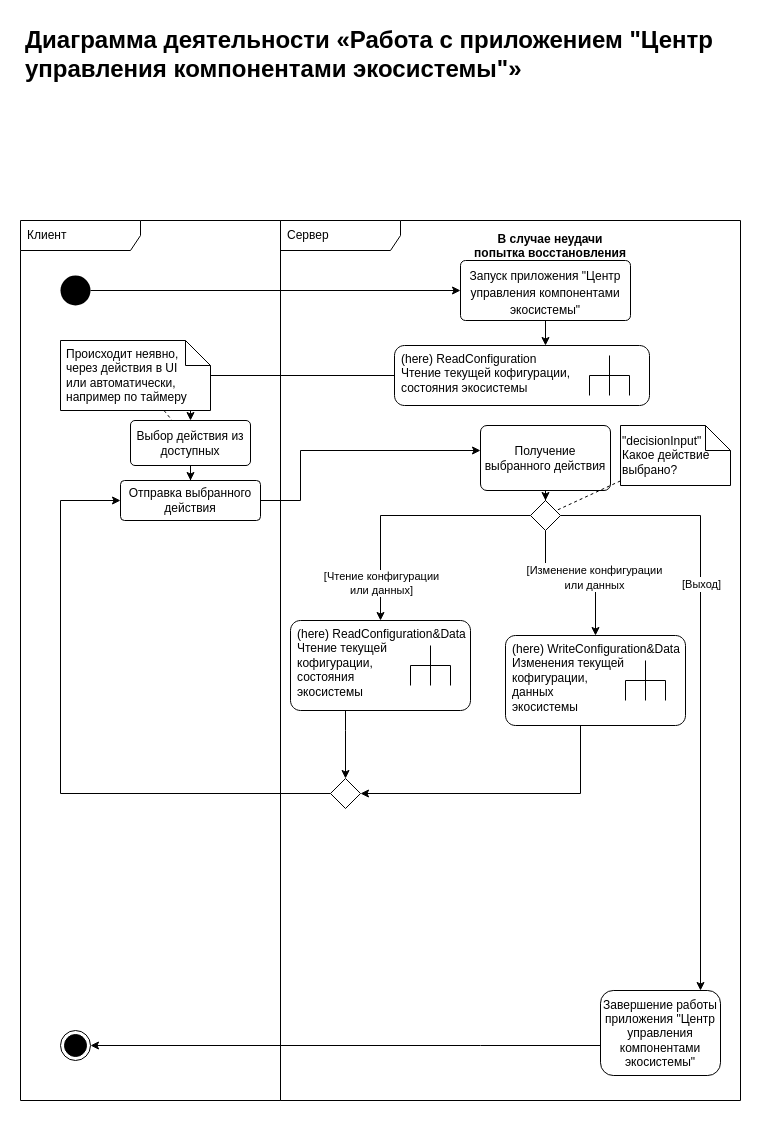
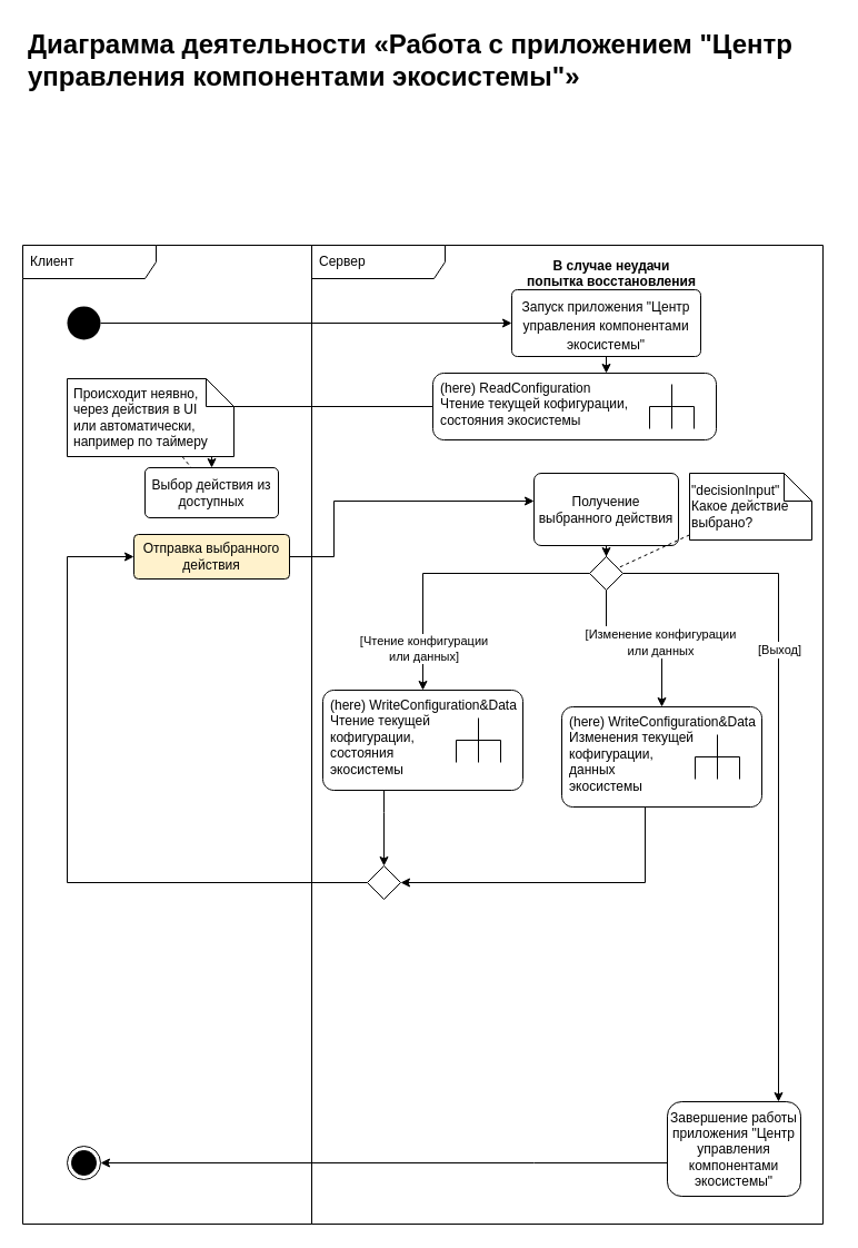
  <mxCell id="0" />
  <mxCell id="1" parent="0" />
  <mxCell id="2" value="Сервер" style="shape=umlFrame;whiteSpace=wrap;html=1;width=120;height=30;boundedLbl=1;verticalAlign=middle;align=left;spacingLeft=5;" parent="1" vertex="1"><mxGeometry x="280" y="220" width="460" height="880" as="geometry" /></mxCell>
  <mxCell id="3" value="В случае неудачи &#10;попытка восстановления" style="text;align=center;fontStyle=1;verticalAlign=middle;spacingLeft=3;spacingRight=3;strokeColor=none;rotatable=0;points=[[0,0.5],[1,0.5]];portConstraint=eastwest;rounded=1;" parent="1" vertex="1"><mxGeometry x="470" y="220" width="160" height="50" as="geometry" /></mxCell>
  <mxCell id="4" value="&lt;h1&gt;Диаграмма деятельности «Работа с приложением &quot;Центр управления компонентами экосистемы&quot;»&lt;/h1&gt;&lt;span style=&quot;text-align: center;&quot;&gt;&lt;br&gt;&lt;/span&gt;" style="text;html=1;strokeColor=none;fillColor=none;spacing=5;spacingTop=-20;overflow=hidden;rounded=0;whiteSpace=wrap;" parent="1" vertex="1"><mxGeometry x="20" y="20" width="730" height="160" as="geometry" /></mxCell>
  <mxCell id="5" value="Клиент" style="shape=umlFrame;whiteSpace=wrap;html=1;width=120;height=30;boundedLbl=1;verticalAlign=middle;align=left;spacingLeft=5;" parent="1" vertex="1"><mxGeometry x="20" y="220" width="260" height="880" as="geometry" /></mxCell>
  <mxCell id="6" value="" style="ellipse;html=1;shape=endState;fillColor=#000000;strokeColor=#000000;fontSize=14;" parent="1" vertex="1"><mxGeometry x="60" y="1030" width="30" height="30" as="geometry" /></mxCell>
  <mxCell id="7" style="edgeStyle=orthogonalEdgeStyle;rounded=0;orthogonalLoop=1;jettySize=auto;html=1;fontSize=14;" parent="1" source="8" target="10" edge="1"><mxGeometry relative="1" as="geometry" /></mxCell>
  <mxCell id="8" value="" style="ellipse;fillColor=#000000;strokeColor=none;fontSize=14;html=1;" parent="1" vertex="1"><mxGeometry x="60" y="275" width="30" height="30" as="geometry" /></mxCell>
  <mxCell id="9" value="" style="edgeStyle=orthogonalEdgeStyle;rounded=0;orthogonalLoop=1;jettySize=auto;html=1;" parent="1" source="10" target="29" edge="1"><mxGeometry relative="1" as="geometry"><mxPoint x="545" y="350" as="targetPoint" /><Array as="points"><mxPoint x="545" y="350" /><mxPoint x="545" y="350" /></Array></mxGeometry></mxCell>
  <mxCell id="10" value="&lt;span style=&quot;font-size: 12px;&quot;&gt;Запуск приложения &quot;Центр управления компонентами экосистемы&quot;&lt;/span&gt;" style="html=1;align=center;verticalAlign=top;rounded=1;absoluteArcSize=1;arcSize=10;dashed=0;fontSize=14;whiteSpace=wrap;" parent="1" vertex="1"><mxGeometry x="460" y="260" width="170" height="60" as="geometry" /></mxCell>
  <mxCell id="11" value="" style="edgeStyle=orthogonalEdgeStyle;rounded=0;orthogonalLoop=1;jettySize=auto;html=1;" parent="1" source="29" target="13" edge="1"><mxGeometry relative="1" as="geometry"><mxPoint x="380" y="375" as="sourcePoint" /></mxGeometry></mxCell>
- <mxCell id="12" value="" style="edgeStyle=orthogonalEdgeStyle;rounded=0;orthogonalLoop=1;jettySize=auto;html=1;fontSize=12;" parent="1" source="13" target="15" edge="1"><mxGeometry relative="1" as="geometry" /></mxCell>
  <mxCell id="13" value="&lt;span style=&quot;font-size: 12px;&quot;&gt;Выбор действия из доступных&lt;/span&gt;" style="whiteSpace=wrap;html=1;fontSize=12;verticalAlign=middle;rounded=1;arcSize=10;dashed=0;" parent="1" vertex="1"><mxGeometry x="130" y="420" width="120" height="45" as="geometry" /></mxCell>
  <mxCell id="14" value="" style="edgeStyle=orthogonalEdgeStyle;rounded=0;orthogonalLoop=1;jettySize=auto;html=1;fontSize=12;" parent="1" source="15" target="17" edge="1"><mxGeometry relative="1" as="geometry"><Array as="points"><mxPoint x="300" y="500" /><mxPoint x="300" y="450" /></Array></mxGeometry></mxCell>
- <mxCell id="15" value="Отправка выбранного действия" style="whiteSpace=wrap;html=1;rounded=1;arcSize=10;dashed=0;" parent="1" vertex="1"><mxGeometry x="120" y="480" width="140" height="40" as="geometry" /></mxCell>
+ <mxCell id="15" value="Отправка выбранного действия" style="whiteSpace=wrap;html=1;rounded=1;arcSize=10;dashed=0;fillColor=#fff2cc;" parent="1" vertex="1"><mxGeometry x="120" y="480" width="140" height="40" as="geometry" /></mxCell>
  <mxCell id="16" style="edgeStyle=orthogonalEdgeStyle;rounded=0;orthogonalLoop=1;jettySize=auto;html=1;fontSize=12;" parent="1" source="17" target="24" edge="1"><mxGeometry relative="1" as="geometry" /></mxCell>
  <mxCell id="17" value="Получение выбранного действия" style="whiteSpace=wrap;html=1;rounded=1;arcSize=10;dashed=0;" parent="1" vertex="1"><mxGeometry x="480" y="425" width="130" height="65" as="geometry" /></mxCell>
  <mxCell id="18" value="" style="edgeStyle=orthogonalEdgeStyle;shape=connector;rounded=0;orthogonalLoop=1;jettySize=auto;html=1;labelBackgroundColor=default;fontFamily=Helvetica;fontSize=12;fontColor=default;endArrow=classic;strokeColor=default;" parent="1" source="24" target="28" edge="1"><mxGeometry relative="1" as="geometry"><Array as="points"><mxPoint x="700" y="515" /></Array></mxGeometry></mxCell>
  <mxCell id="19" value="&lt;span style=&quot;font-size: 11px;&quot;&gt;[Выход]&lt;/span&gt;" style="edgeLabel;html=1;align=center;verticalAlign=middle;resizable=0;points=[];fontSize=12;fontFamily=Helvetica;fontColor=default;" parent="18" vertex="1" connectable="0"><mxGeometry x="0.356" y="-3" relative="1" as="geometry"><mxPoint x="3" y="-209" as="offset" /></mxGeometry></mxCell>
  <mxCell id="20" value="" style="edgeStyle=orthogonalEdgeStyle;shape=connector;rounded=0;orthogonalLoop=1;jettySize=auto;html=1;labelBackgroundColor=default;fontFamily=Helvetica;fontSize=12;fontColor=default;endArrow=classic;strokeColor=default;" parent="1" source="24" target="35" edge="1"><mxGeometry relative="1" as="geometry"><mxPoint x="545" y="620" as="targetPoint" /></mxGeometry></mxCell>
  <mxCell id="21" value="&lt;span style=&quot;font-size: 11px;&quot;&gt;[Изменение конфигурации&lt;br&gt;&lt;/span&gt;&lt;span style=&quot;font-size: 11px;&quot;&gt;или данных&lt;/span&gt;&lt;span style=&quot;font-size: 11px;&quot;&gt;&lt;br&gt;&lt;/span&gt;" style="edgeLabel;html=1;align=center;verticalAlign=middle;resizable=0;points=[];fontSize=12;fontFamily=Helvetica;fontColor=default;" parent="20" vertex="1" connectable="0"><mxGeometry x="0.298" relative="1" as="geometry"><mxPoint y="-6" as="offset" /></mxGeometry></mxCell>
  <mxCell id="22" value="" style="edgeStyle=orthogonalEdgeStyle;rounded=0;orthogonalLoop=1;jettySize=auto;html=1;" edge="1" parent="1" source="24" target="33"><mxGeometry relative="1" as="geometry"><mxPoint x="385" y="620" as="targetPoint" /></mxGeometry></mxCell>
  <mxCell id="23" value="[Чтение конфигурации &lt;br&gt;или данных]" style="edgeLabel;html=1;align=center;verticalAlign=middle;resizable=0;points=[];" vertex="1" connectable="0" parent="22"><mxGeometry x="0.658" y="-3" relative="1" as="geometry"><mxPoint x="3" y="6" as="offset" /></mxGeometry></mxCell>
  <mxCell id="24" value="" style="rhombus;fontSize=12;" parent="1" vertex="1"><mxGeometry x="530" y="500" width="30" height="30" as="geometry" /></mxCell>
  <mxCell id="25" style="rounded=0;orthogonalLoop=1;jettySize=auto;html=1;fontSize=12;endArrow=none;endFill=0;dashed=1;" parent="1" source="26" target="24" edge="1"><mxGeometry relative="1" as="geometry" /></mxCell>
  <mxCell id="26" value="&lt;div style=&quot;&quot;&gt;&quot;decisionInput&quot;&lt;/div&gt;&lt;span style=&quot;text-align: center;&quot;&gt;Какое действие выбрано?&lt;/span&gt;" style="shape=note2;boundedLbl=1;whiteSpace=wrap;html=1;size=25;verticalAlign=middle;align=left;fontSize=12;spacingTop=0;" parent="1" vertex="1"><mxGeometry x="620" y="425" width="110" height="60" as="geometry" /></mxCell>
  <mxCell id="27" style="edgeStyle=orthogonalEdgeStyle;shape=connector;rounded=0;orthogonalLoop=1;jettySize=auto;html=1;labelBackgroundColor=default;fontFamily=Helvetica;fontSize=12;fontColor=default;endArrow=classic;strokeColor=default;" parent="1" source="28" target="6" edge="1"><mxGeometry relative="1" as="geometry"><Array as="points"><mxPoint x="480" y="1045" /><mxPoint x="480" y="1045" /></Array></mxGeometry></mxCell>
  <mxCell id="28" value="Завершение работы приложения &quot;Центр управления компонентами экосистемы&quot;" style="whiteSpace=wrap;html=1;rounded=1;" parent="1" vertex="1"><mxGeometry x="600" y="990" width="120" height="85" as="geometry" /></mxCell>
- <mxCell id="29" value="(here) ReadConfiguration&lt;br&gt;&lt;span style=&quot;text-align: center;&quot;&gt;Чтение текущей кофигурации, &lt;br&gt;состояния экосистемы&lt;/span&gt;" style="shape=mxgraph.uml25.behaviorAction;html=1;rounded=1;absoluteArcSize=1;arcSize=10;align=left;spacingLeft=5;fontFamily=Helvetica;fontSize=12;fontColor=default;strokeColor=default;fillColor=default;verticalAlign=top;" parent="1" vertex="1"><mxGeometry x="394" y="345" width="255" height="60" as="geometry" /></mxCell>
+ <mxCell id="29" value="(here) ReadConfiguration&lt;br&gt;&lt;span style=&quot;text-align: center;&quot;&gt;Чтение текущей кофигурации, &lt;br&gt;состояния экосистемы&lt;/span&gt;" style="shape=mxgraph.uml25.behaviorAction;html=1;rounded=1;absoluteArcSize=1;arcSize=10;align=left;spacingLeft=5;fontFamily=Helvetica;fontSize=12;fontColor=default;strokeColor=default;fillColor=default;verticalAlign=top;" parent="1" vertex="1"><mxGeometry x="389" y="335" width="255" height="60" as="geometry" /></mxCell>
  <mxCell id="30" style="shape=connector;rounded=0;orthogonalLoop=1;jettySize=auto;html=1;labelBackgroundColor=default;fontFamily=Helvetica;fontSize=12;fontColor=default;endArrow=none;strokeColor=default;endFill=0;dashed=1;" parent="1" source="31" target="13" edge="1"><mxGeometry relative="1" as="geometry" /></mxCell>
  <mxCell id="31" value="&lt;div style=&quot;&quot;&gt;Происходит неявно, через действия в UI&lt;/div&gt;&lt;div style=&quot;&quot;&gt;или автоматически, например по таймеру&lt;/div&gt;" style="shape=note2;boundedLbl=1;whiteSpace=wrap;html=1;size=25;verticalAlign=middle;align=left;fontSize=12;spacingTop=0;spacingLeft=4;" parent="1" vertex="1"><mxGeometry x="60" y="340" width="150" height="70" as="geometry" /></mxCell>
  <mxCell id="32" style="edgeStyle=orthogonalEdgeStyle;rounded=0;orthogonalLoop=1;jettySize=auto;html=1;" edge="1" parent="1" source="33" target="37"><mxGeometry relative="1" as="geometry"><Array as="points"><mxPoint x="345" y="730" /><mxPoint x="345" y="730" /></Array></mxGeometry></mxCell>
- <mxCell id="33" value="(here) ReadConfiguration&amp;amp;Data&lt;br&gt;&lt;span style=&quot;&quot;&gt;Чтение текущей &lt;br&gt;кофигурации, &lt;br&gt;состояния &lt;br&gt;экосистемы&lt;/span&gt;" style="shape=mxgraph.uml25.behaviorAction;html=1;rounded=1;absoluteArcSize=1;arcSize=10;align=left;spacingLeft=5;fontFamily=Helvetica;fontSize=12;fontColor=default;strokeColor=default;fillColor=default;verticalAlign=top;horizontal=1;labelPosition=center;verticalLabelPosition=middle;" vertex="1" parent="1"><mxGeometry x="290" y="620" width="180" height="90" as="geometry" /></mxCell>
+ <mxCell id="33" value="(here) WriteConfiguration&amp;amp;Data&lt;br&gt;&lt;span style=&quot;&quot;&gt;Чтение текущей &lt;br&gt;кофигурации, &lt;br&gt;состояния &lt;br&gt;экосистемы&lt;/span&gt;" style="shape=mxgraph.uml25.behaviorAction;html=1;rounded=1;absoluteArcSize=1;arcSize=10;align=left;spacingLeft=5;fontFamily=Helvetica;fontSize=12;fontColor=default;strokeColor=default;fillColor=default;verticalAlign=top;horizontal=1;labelPosition=center;verticalLabelPosition=middle;" vertex="1" parent="1"><mxGeometry x="290" y="620" width="180" height="90" as="geometry" /></mxCell>
  <mxCell id="34" style="edgeStyle=orthogonalEdgeStyle;rounded=0;orthogonalLoop=1;jettySize=auto;html=1;" edge="1" parent="1" source="35" target="37"><mxGeometry relative="1" as="geometry"><Array as="points"><mxPoint x="580" y="793" /></Array></mxGeometry></mxCell>
  <mxCell id="35" value="(here) WriteConfiguration&amp;amp;Data&lt;br&gt;&lt;span style=&quot;&quot;&gt;Изменения текущей &lt;br&gt;кофигурации, &lt;br&gt;данных&lt;br&gt;экосистемы&lt;/span&gt;" style="shape=mxgraph.uml25.behaviorAction;html=1;rounded=1;absoluteArcSize=1;arcSize=10;align=left;spacingLeft=5;fontFamily=Helvetica;fontSize=12;fontColor=default;strokeColor=default;fillColor=default;verticalAlign=top;horizontal=1;labelPosition=center;verticalLabelPosition=middle;" vertex="1" parent="1"><mxGeometry x="505" y="635" width="180" height="90" as="geometry" /></mxCell>
  <mxCell id="36" style="edgeStyle=orthogonalEdgeStyle;rounded=0;orthogonalLoop=1;jettySize=auto;html=1;" edge="1" parent="1" source="37" target="15"><mxGeometry relative="1" as="geometry"><Array as="points"><mxPoint x="60" y="793" /><mxPoint x="60" y="500" /></Array></mxGeometry></mxCell>
  <mxCell id="37" value="" style="rhombus;fontSize=12;" vertex="1" parent="1"><mxGeometry x="330" y="778" width="30" height="30" as="geometry" /></mxCell>
